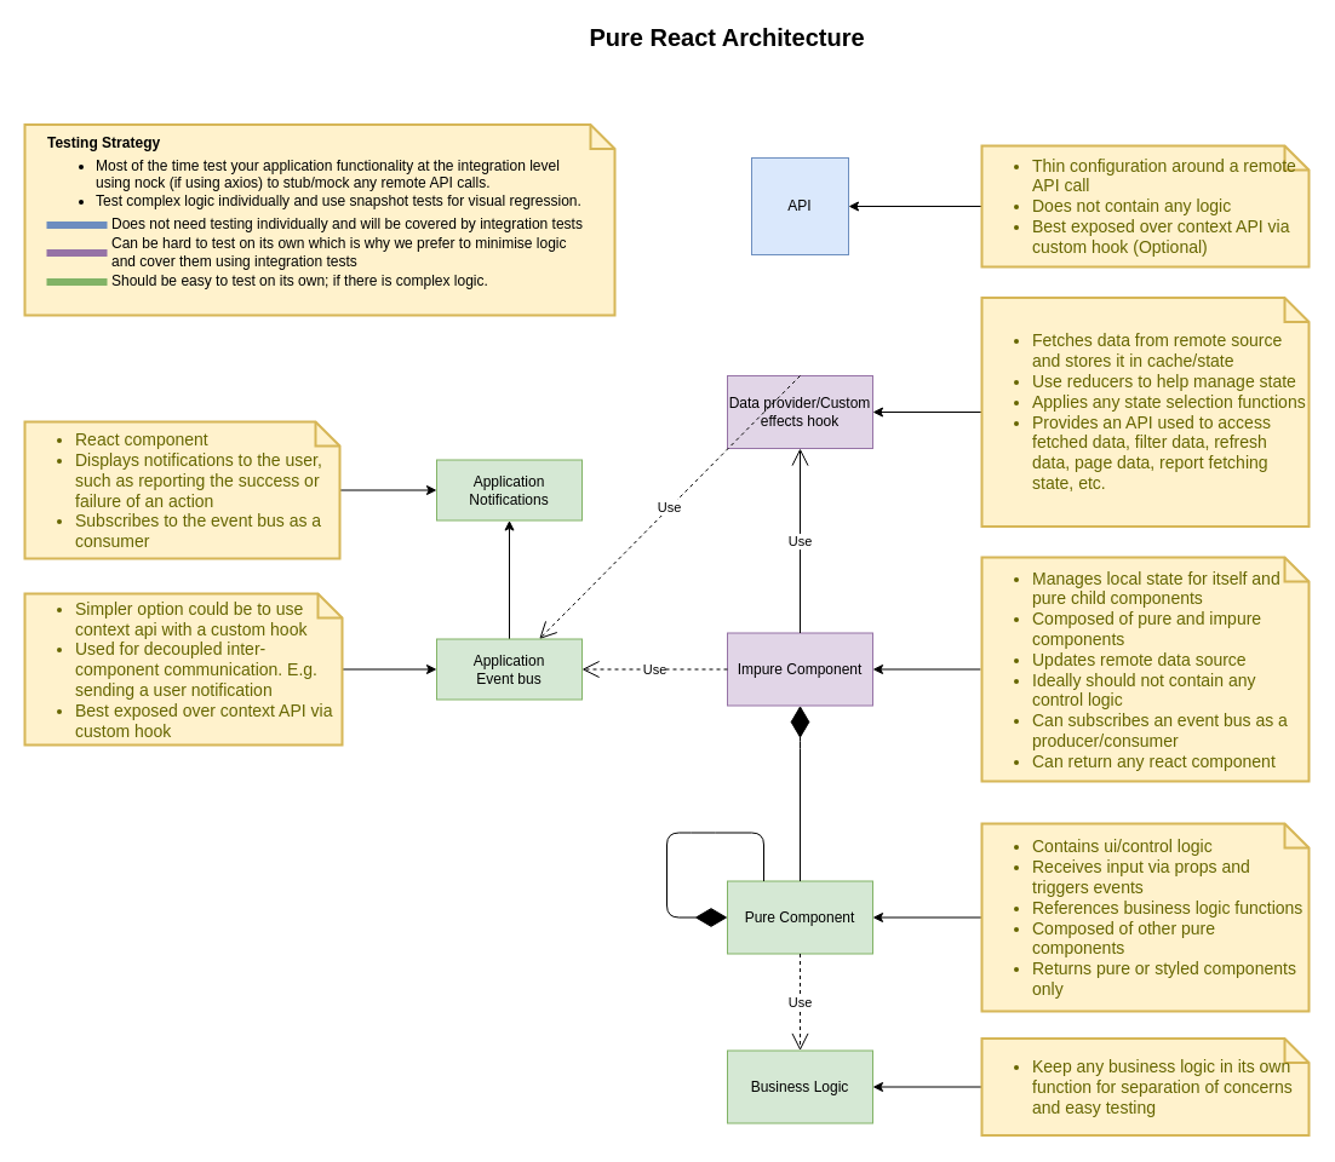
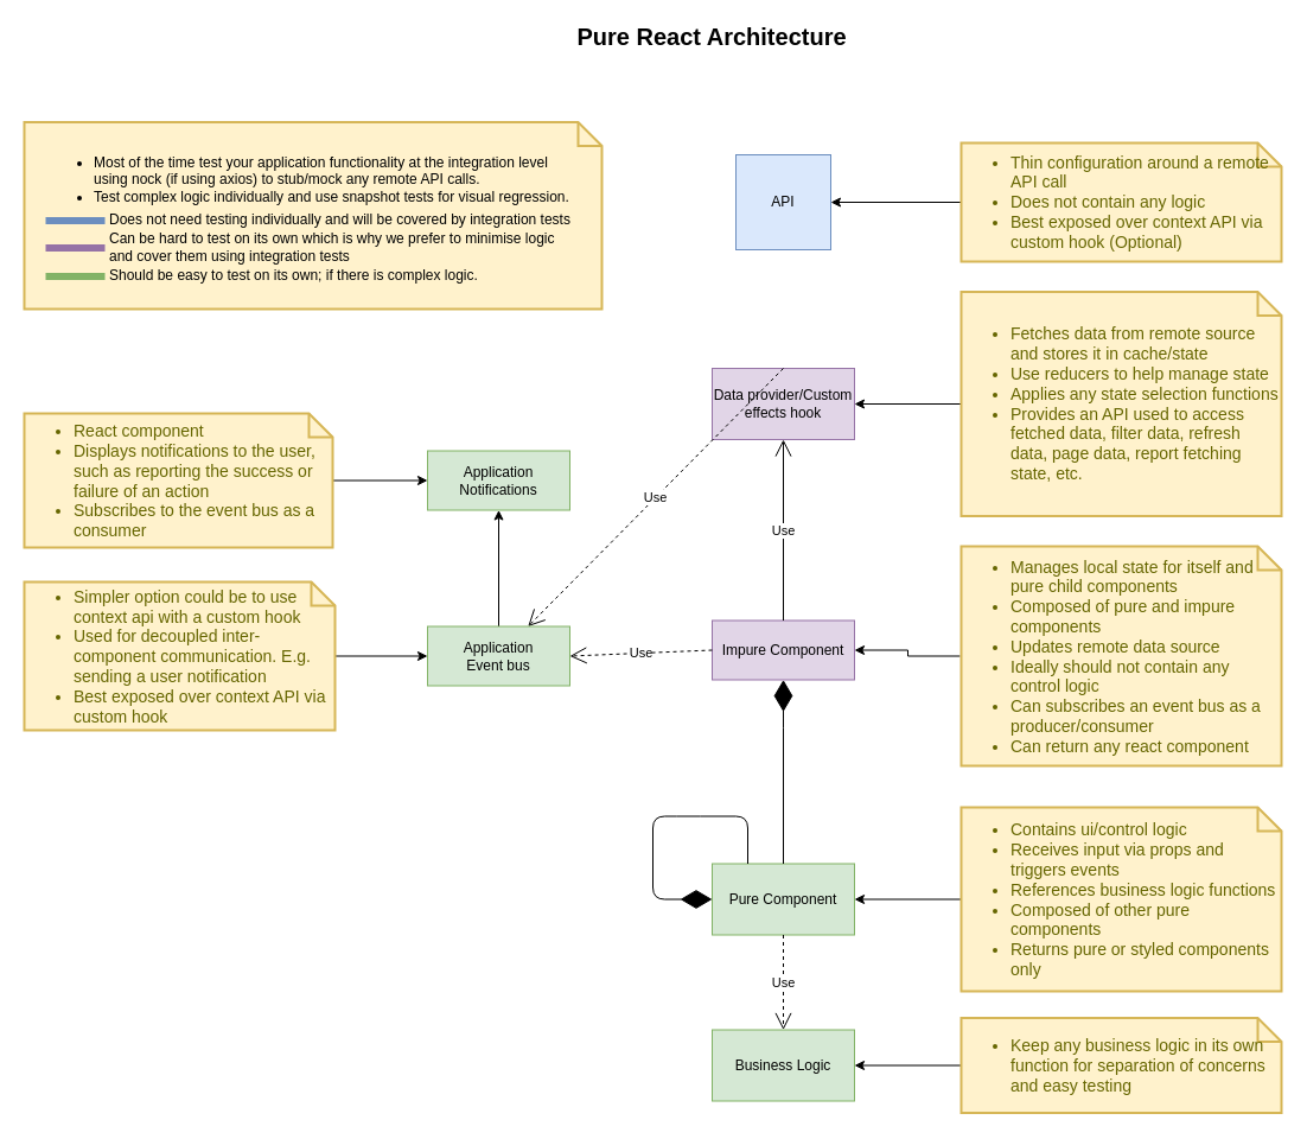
  <mxCell id="0" />
  <mxCell id="1" parent="0" />
  <mxCell id="2" value="&lt;div&gt;&lt;br&gt;&lt;/div&gt;" style="shape=note;strokeWidth=2;fontSize=14;size=20;whiteSpace=wrap;html=1;fillColor=#fff2cc;strokeColor=#d6b656;fontColor=#666600;align=left;spacingLeft=0;" vertex="1" parent="1"><mxGeometry x="20" y="102.5" width="487" height="157.5" as="geometry" /></mxCell>
  <mxCell id="3" value="Pure Component" style="rounded=0;whiteSpace=wrap;html=1;fillColor=#d5e8d4;strokeColor=#82b366;" parent="1" vertex="1"><mxGeometry x="600" y="727.5" width="120" height="60" as="geometry" /></mxCell>
- <mxCell id="4" value="Impure Component" style="rounded=0;whiteSpace=wrap;html=1;fillColor=#e1d5e7;strokeColor=#9673a6;" parent="1" vertex="1"><mxGeometry x="600" y="522.5" width="120" height="60" as="geometry" /></mxCell>
+ <mxCell id="4" value="Impure Component" style="rounded=0;whiteSpace=wrap;html=1;fillColor=#e1d5e7;strokeColor=#9673a6;" parent="1" vertex="1"><mxGeometry x="600" y="522.5" width="120" height="50" as="geometry" /></mxCell>
  <mxCell id="5" value="" style="endArrow=diamondThin;endFill=1;endSize=24;html=1;entryX=0.5;entryY=1;entryDx=0;entryDy=0;exitX=0.5;exitY=0;exitDx=0;exitDy=0;" parent="1" source="3" target="4" edge="1"><mxGeometry width="160" relative="1" as="geometry"><mxPoint x="860" y="532.5" as="sourcePoint" /><mxPoint x="890" y="822.5" as="targetPoint" /><Array as="points"><mxPoint x="660" y="612.5" /></Array></mxGeometry></mxCell>
  <mxCell id="6" value="" style="endArrow=diamondThin;endFill=1;endSize=24;html=1;exitX=0.25;exitY=0;exitDx=0;exitDy=0;entryX=0;entryY=0.5;entryDx=0;entryDy=0;" parent="1" source="3" target="3" edge="1"><mxGeometry width="160" relative="1" as="geometry"><mxPoint x="640" y="837.5" as="sourcePoint" /><mxPoint x="640" y="977.5" as="targetPoint" /><Array as="points"><mxPoint x="630" y="687.5" /><mxPoint x="580" y="687.5" /><mxPoint x="550" y="687.5" /><mxPoint x="550" y="757.5" /></Array></mxGeometry></mxCell>
  <mxCell id="7" value="API" style="whiteSpace=wrap;html=1;aspect=fixed;fillColor=#dae8fc;strokeColor=#6c8ebf;" parent="1" vertex="1"><mxGeometry x="620" y="130" width="80" height="80" as="geometry" /></mxCell>
  <mxCell id="8" style="edgeStyle=orthogonalEdgeStyle;rounded=0;orthogonalLoop=1;jettySize=auto;html=1;entryX=1;entryY=0.5;entryDx=0;entryDy=0;" edge="1" parent="1" source="9" target="4"><mxGeometry relative="1" as="geometry" /></mxCell>
  <mxCell id="9" value="&lt;ul&gt;&lt;li&gt;Manages local state for itself and pure child components&lt;/li&gt;&lt;li&gt;Composed of pure and impure components&lt;/li&gt;&lt;li&gt;Updates remote data source&lt;/li&gt;&lt;li&gt;Ideally should not contain any control logic&lt;/li&gt;&lt;li&gt;Can subscribes an event bus as a producer/consumer&lt;/li&gt;&lt;li&gt;Can return any react component&lt;/li&gt;&lt;/ul&gt;" style="shape=note;strokeWidth=2;fontSize=14;size=20;whiteSpace=wrap;html=1;fillColor=#fff2cc;strokeColor=#d6b656;fontColor=#666600;align=left;perimeterSpacing=1;spacingLeft=0;" parent="1" vertex="1"><mxGeometry x="810" y="460" width="270" height="185" as="geometry" /></mxCell>
  <mxCell id="10" style="edgeStyle=orthogonalEdgeStyle;rounded=0;orthogonalLoop=1;jettySize=auto;html=1;entryX=1;entryY=0.5;entryDx=0;entryDy=0;" edge="1" parent="1" source="11" target="3"><mxGeometry relative="1" as="geometry" /></mxCell>
  <mxCell id="11" value="&lt;ul&gt;&lt;li&gt;Contains ui/control logic&lt;/li&gt;&lt;li&gt;Receives input via props and triggers events&lt;/li&gt;&lt;li&gt;&lt;span&gt;References business logic functions&lt;/span&gt;&lt;br&gt;&lt;/li&gt;&lt;li&gt;&lt;span&gt;Composed of other pure components&lt;/span&gt;&lt;/li&gt;&lt;li&gt;Returns pure or styled components only&lt;/li&gt;&lt;/ul&gt;" style="shape=note;strokeWidth=2;fontSize=14;size=20;whiteSpace=wrap;html=1;fillColor=#fff2cc;strokeColor=#d6b656;fontColor=#666600;align=left;spacingLeft=0;" parent="1" vertex="1"><mxGeometry x="810" y="680" width="270" height="155" as="geometry" /></mxCell>
  <mxCell id="12" value="Data provider/Custom effects hook" style="rounded=0;whiteSpace=wrap;html=1;fillColor=#e1d5e7;strokeColor=#9673a6;" parent="1" vertex="1"><mxGeometry x="600" y="310" width="120" height="60" as="geometry" /></mxCell>
  <mxCell id="13" style="edgeStyle=orthogonalEdgeStyle;rounded=0;orthogonalLoop=1;jettySize=auto;html=1;entryX=1;entryY=0.5;entryDx=0;entryDy=0;" edge="1" parent="1" source="14" target="12"><mxGeometry relative="1" as="geometry" /></mxCell>
  <mxCell id="14" value="&lt;ul&gt;&lt;li&gt;Fetches data from remote source and stores it in cache/state&lt;/li&gt;&lt;li&gt;Use reducers to help manage state&lt;/li&gt;&lt;li&gt;Applies any state selection functions&lt;/li&gt;&lt;li&gt;Provides an API used to access fetched data, filter data, refresh data, page data, report fetching state, etc.&lt;/li&gt;&lt;/ul&gt;" style="shape=note;strokeWidth=2;fontSize=14;size=20;whiteSpace=wrap;html=1;fillColor=#fff2cc;strokeColor=#d6b656;fontColor=#666600;align=left;spacingLeft=0;" parent="1" vertex="1"><mxGeometry x="810" y="245.5" width="270" height="189" as="geometry" /></mxCell>
  <mxCell id="15" style="edgeStyle=orthogonalEdgeStyle;rounded=0;orthogonalLoop=1;jettySize=auto;html=1;entryX=1;entryY=0.5;entryDx=0;entryDy=0;" edge="1" parent="1" source="16" target="7"><mxGeometry relative="1" as="geometry" /></mxCell>
  <mxCell id="16" value="&lt;ul&gt;&lt;li&gt;Thin configuration around a remote API call&lt;/li&gt;&lt;li&gt;Does not contain any logic&lt;/li&gt;&lt;li&gt;Best exposed over context API via custom hook (Optional)&lt;/li&gt;&lt;/ul&gt;" style="shape=note;strokeWidth=2;fontSize=14;size=20;whiteSpace=wrap;html=1;fillColor=#fff2cc;strokeColor=#d6b656;fontColor=#666600;align=left;" parent="1" vertex="1"><mxGeometry x="810" y="120" width="270" height="100" as="geometry" /></mxCell>
  <mxCell id="17" value="Business Logic" style="rounded=0;whiteSpace=wrap;html=1;fillColor=#d5e8d4;strokeColor=#82b366;" parent="1" vertex="1"><mxGeometry x="600" y="867.5" width="120" height="60" as="geometry" /></mxCell>
  <mxCell id="18" value="Use" style="endArrow=open;endSize=12;dashed=1;html=1;exitX=0.5;exitY=1;exitDx=0;exitDy=0;entryX=0.5;entryY=0;entryDx=0;entryDy=0;" parent="1" source="3" target="17" edge="1"><mxGeometry width="160" relative="1" as="geometry"><mxPoint x="530" y="907.5" as="sourcePoint" /><mxPoint x="690" y="907.5" as="targetPoint" /><Array as="points" /></mxGeometry></mxCell>
  <mxCell id="19" style="edgeStyle=orthogonalEdgeStyle;rounded=0;orthogonalLoop=1;jettySize=auto;html=1;entryX=1;entryY=0.5;entryDx=0;entryDy=0;" edge="1" parent="1" source="20" target="17"><mxGeometry relative="1" as="geometry" /></mxCell>
  <mxCell id="20" value="&lt;ul&gt;&lt;li&gt;Keep any business logic in its own function for separation of concerns and easy testing&lt;/li&gt;&lt;/ul&gt;" style="shape=note;strokeWidth=2;fontSize=14;size=20;whiteSpace=wrap;html=1;fillColor=#fff2cc;strokeColor=#d6b656;fontColor=#666600;align=left;spacingLeft=0;" parent="1" vertex="1"><mxGeometry x="810" y="857.5" width="270" height="80" as="geometry" /></mxCell>
  <mxCell id="21" value="Use" style="endArrow=open;endSize=12;dashed=1;html=1;exitX=0.5;exitY=0;exitDx=0;exitDy=0;" parent="1" source="12" target="30" edge="1"><mxGeometry width="160" relative="1" as="geometry"><mxPoint x="430" y="320" as="sourcePoint" /><mxPoint x="590" y="320" as="targetPoint" /></mxGeometry></mxCell>
  <mxCell id="22" value="Use" style="endArrow=open;endSize=12;dashed=0;html=1;entryX=0.5;entryY=1;entryDx=0;entryDy=0;exitX=0.5;exitY=0;exitDx=0;exitDy=0;" parent="1" source="4" target="12" edge="1"><mxGeometry width="160" relative="1" as="geometry"><mxPoint x="490" y="500" as="sourcePoint" /><mxPoint x="650" y="500" as="targetPoint" /></mxGeometry></mxCell>
  <mxCell id="23" value="" style="endArrow=none;html=1;strokeWidth=6;fillColor=#dae8fc;strokeColor=#6c8ebf;" parent="1" edge="1"><mxGeometry width="50" height="50" relative="1" as="geometry"><mxPoint x="38" y="185.5" as="sourcePoint" /><mxPoint x="88" y="185.5" as="targetPoint" /></mxGeometry></mxCell>
  <mxCell id="24" value="Does not need testing individually and will be covered by integration tests" style="text;html=1;strokeColor=none;fillColor=none;align=left;verticalAlign=middle;whiteSpace=wrap;rounded=0;" parent="1" vertex="1"><mxGeometry x="90" y="174.5" width="410" height="20" as="geometry" /></mxCell>
  <mxCell id="25" value="" style="endArrow=none;html=1;strokeWidth=6;fillColor=#e1d5e7;strokeColor=#9673a6;" parent="1" edge="1"><mxGeometry width="50" height="50" relative="1" as="geometry"><mxPoint x="38" y="208.5" as="sourcePoint" /><mxPoint x="88" y="208.5" as="targetPoint" /></mxGeometry></mxCell>
  <mxCell id="26" value="Can be hard to test on its own which is why we prefer to minimise logic and cover them using integration tests" style="text;html=1;strokeColor=none;fillColor=none;align=left;verticalAlign=middle;whiteSpace=wrap;rounded=0;" parent="1" vertex="1"><mxGeometry x="90" y="197.5" width="400" height="20" as="geometry" /></mxCell>
  <mxCell id="27" value="" style="endArrow=none;html=1;strokeWidth=6;fillColor=#d5e8d4;strokeColor=#82b366;" parent="1" edge="1"><mxGeometry width="50" height="50" relative="1" as="geometry"><mxPoint x="38" y="232.5" as="sourcePoint" /><mxPoint x="88" y="232.5" as="targetPoint" /></mxGeometry></mxCell>
  <mxCell id="28" value="Should be easy to test on its own; if there is complex logic." style="text;html=1;strokeColor=none;fillColor=none;align=left;verticalAlign=middle;whiteSpace=wrap;rounded=0;" parent="1" vertex="1"><mxGeometry x="90" y="221.5" width="320" height="20" as="geometry" /></mxCell>
  <mxCell id="29" style="edgeStyle=orthogonalEdgeStyle;rounded=0;orthogonalLoop=1;jettySize=auto;html=1;entryX=0.5;entryY=1;entryDx=0;entryDy=0;" edge="1" parent="1" source="30" target="32"><mxGeometry relative="1" as="geometry" /></mxCell>
  <mxCell id="30" value="Application&lt;br&gt;Event bus" style="rounded=0;whiteSpace=wrap;html=1;fillColor=#d5e8d4;strokeColor=#82b366;" vertex="1" parent="1"><mxGeometry x="360" y="527.5" width="120" height="50" as="geometry" /></mxCell>
  <mxCell id="31" value="Use" style="endArrow=open;endSize=12;dashed=1;html=1;entryX=1;entryY=0.5;entryDx=0;entryDy=0;exitX=0;exitY=0.5;exitDx=0;exitDy=0;" edge="1" parent="1" source="4" target="30"><mxGeometry width="160" relative="1" as="geometry"><mxPoint x="670" y="505" as="sourcePoint" /><mxPoint x="670" y="380" as="targetPoint" /></mxGeometry></mxCell>
  <mxCell id="32" value="Application Notifications" style="rounded=0;whiteSpace=wrap;html=1;fillColor=#d5e8d4;strokeColor=#82b366;" vertex="1" parent="1"><mxGeometry x="360" y="379.5" width="120" height="50" as="geometry" /></mxCell>
  <mxCell id="33" style="edgeStyle=orthogonalEdgeStyle;rounded=0;orthogonalLoop=1;jettySize=auto;html=1;entryX=0;entryY=0.5;entryDx=0;entryDy=0;" edge="1" parent="1" source="34" target="30"><mxGeometry relative="1" as="geometry" /></mxCell>
  <mxCell id="34" value="&lt;ul&gt;&lt;li&gt;Simpler&amp;nbsp;option could be to use context api with a custom hook&lt;/li&gt;&lt;li&gt;&lt;span&gt;Used for decoupled inter-component communication. E.g. sending a user notification&lt;/span&gt;&lt;br&gt;&lt;/li&gt;&lt;li&gt;&lt;span&gt;Best exposed over context API via custom hook&lt;/span&gt;&lt;/li&gt;&lt;/ul&gt;" style="shape=note;strokeWidth=2;fontSize=14;size=20;whiteSpace=wrap;html=1;fillColor=#fff2cc;strokeColor=#d6b656;fontColor=#666600;align=left;spacingLeft=0;" vertex="1" parent="1"><mxGeometry x="20" y="490" width="262" height="125" as="geometry" /></mxCell>
  <mxCell id="35" style="edgeStyle=orthogonalEdgeStyle;rounded=0;orthogonalLoop=1;jettySize=auto;html=1;entryX=0;entryY=0.5;entryDx=0;entryDy=0;" edge="1" parent="1" source="36" target="32"><mxGeometry relative="1" as="geometry" /></mxCell>
  <mxCell id="36" value="&lt;ul&gt;&lt;li&gt;React component&lt;/li&gt;&lt;li&gt;Displays notifications to the user, such as reporting the success or failure of an action&lt;/li&gt;&lt;li&gt;Subscribes to the event bus as a consumer&lt;/li&gt;&lt;/ul&gt;" style="shape=note;strokeWidth=2;fontSize=14;size=20;whiteSpace=wrap;html=1;fillColor=#fff2cc;strokeColor=#d6b656;fontColor=#666600;align=left;spacingLeft=0;" vertex="1" parent="1"><mxGeometry x="20" y="348" width="260" height="113" as="geometry" /></mxCell>
- <mxCell id="37" value="Testing Strategy" style="text;html=1;strokeColor=none;fillColor=none;align=left;verticalAlign=middle;whiteSpace=wrap;rounded=0;fontStyle=1" vertex="1" parent="1"><mxGeometry x="37" y="107.5" width="110" height="20" as="geometry" /></mxCell>
  <mxCell id="38" value="&lt;ul&gt;&lt;li&gt;Most of the time test your application functionality at the integration level using nock (if using axios) to stub/mock any remote API calls.&lt;/li&gt;&lt;li&gt;Test complex logic individually and use snapshot tests for visual regression.&lt;/li&gt;&lt;/ul&gt;" style="text;html=1;strokeColor=none;fillColor=none;align=left;verticalAlign=middle;whiteSpace=wrap;rounded=0;" vertex="1" parent="1"><mxGeometry x="37" y="135.5" width="450" height="30" as="geometry" /></mxCell>
  <mxCell id="39" value="Pure React Architecture" style="text;html=1;strokeColor=none;fillColor=none;align=center;verticalAlign=middle;whiteSpace=wrap;rounded=0;fontStyle=1;fontSize=20;" vertex="1" parent="1"><mxGeometry x="430" y="20" width="340" height="20" as="geometry" /></mxCell>
